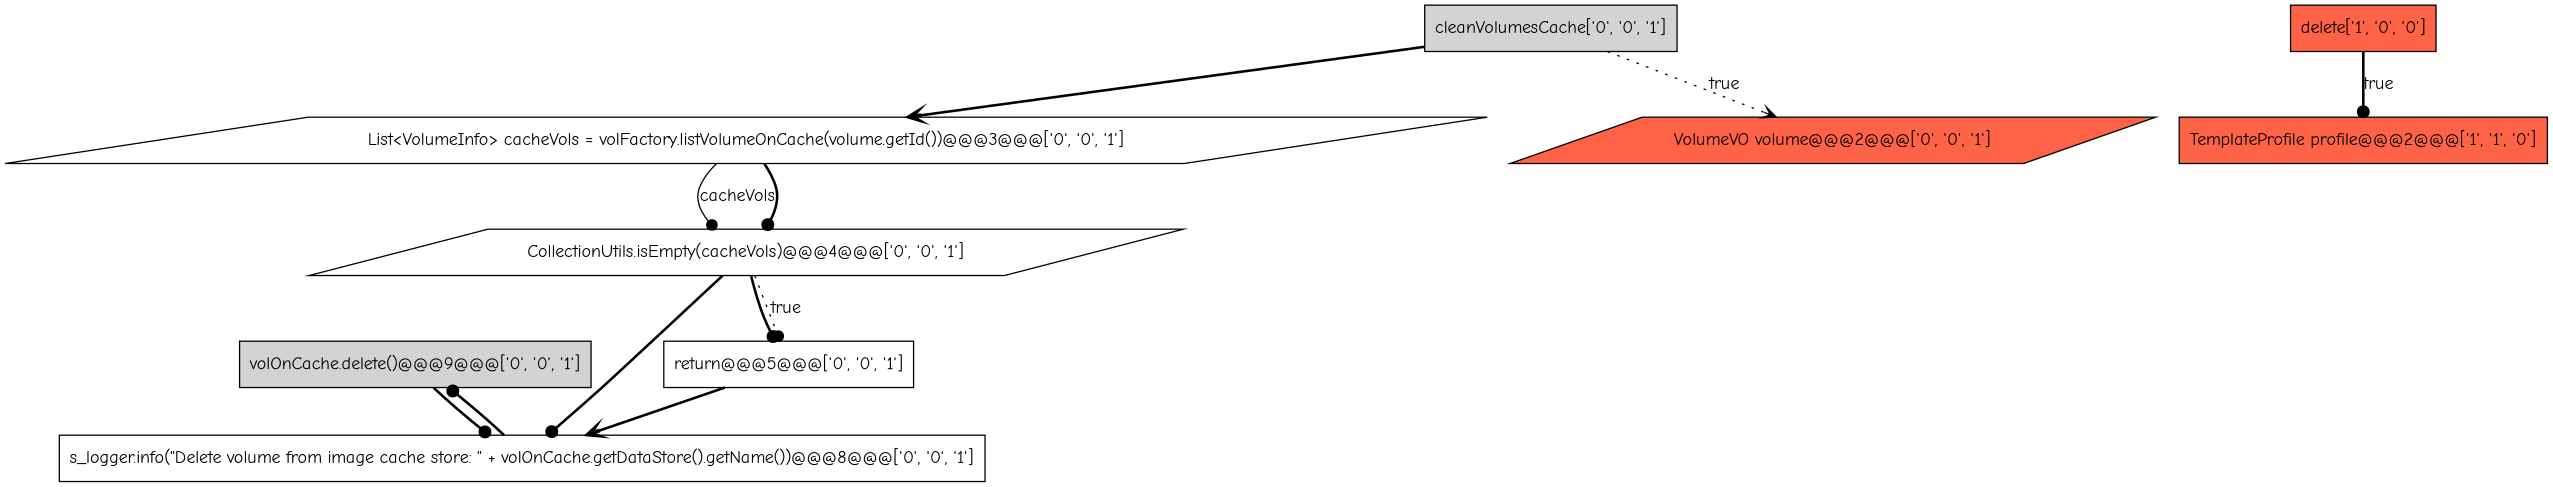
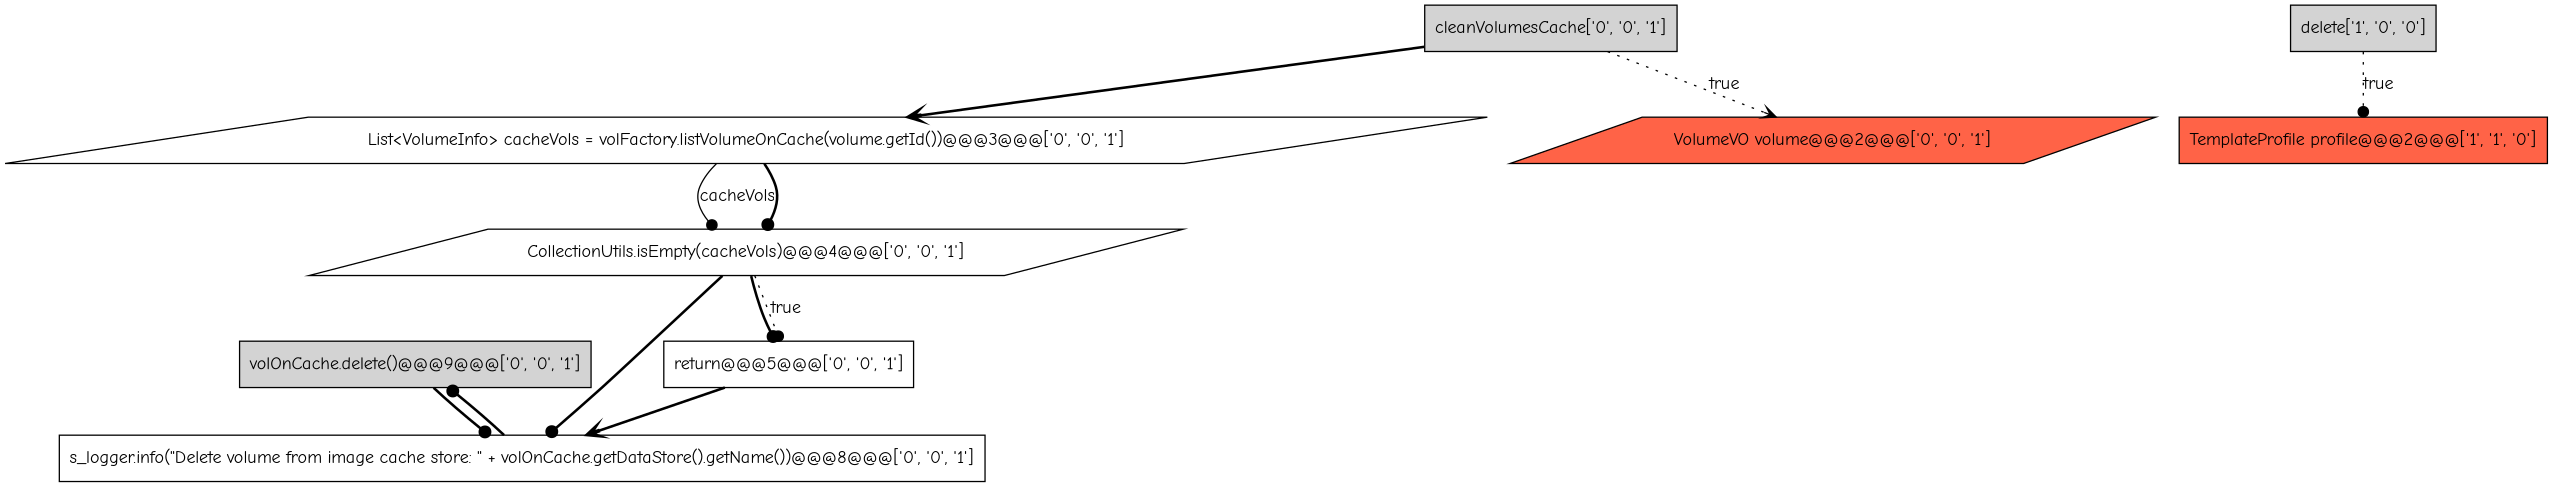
  digraph {
    fontname="Comic Neue"
    node [fillcolor=white fontname="Comic Neue" shape=box style=filled]
    edge [arrowhead=dot fontname="Comic Neue" style=bold]
    n1 [fillcolor=lightgray label="volOnCache.delete()@@@9@@@['0', '0', '1']"]
    n2 [label="s_logger.info(\"Delete volume from image cache store: \" + volOnCache.getDataStore().getName())@@@8@@@['0', '0', '1']"]
    n3 [label="return@@@5@@@['0', '0', '1']"]
    n4 [label="List<VolumeInfo> cacheVols = volFactory.listVolumeOnCache(volume.getId())@@@3@@@['0', '0', '1']" shape=parallelogram]
    n5 [label="CollectionUtils.isEmpty(cacheVols)@@@4@@@['0', '0', '1']" shape=parallelogram]
    n6 [fillcolor=tomato label="TemplateProfile profile@@@2@@@['1', '1', '0']"]
    n7 [fillcolor=tomato label="VolumeVO volume@@@2@@@['0', '0', '1']" shape=parallelogram]
    n8 [fillcolor=lightgray label="cleanVolumesCache['0', '0', '1']"]
-   n9 [fillcolor=tomato label="delete['1', '0', '0']"]
+   n9 [fillcolor=lightgray label="delete['1', '0', '0']"]
    n1 -> n2
    n2 -> n1
    n3 -> n2 [arrowhead=vee]
    n4 -> n5 [label=cacheVols style=solid]
    n4 -> n5
    n5 -> n2
    n5 -> n3
    n5 -> n3 [label=true style=dotted]
    n8 -> n4 [arrowhead=vee]
    n8 -> n7 [arrowhead=vee label=true style=dotted]
-   n9 -> n6 [label=true]
+   n9 -> n6 [label=true style=dotted]
  }
